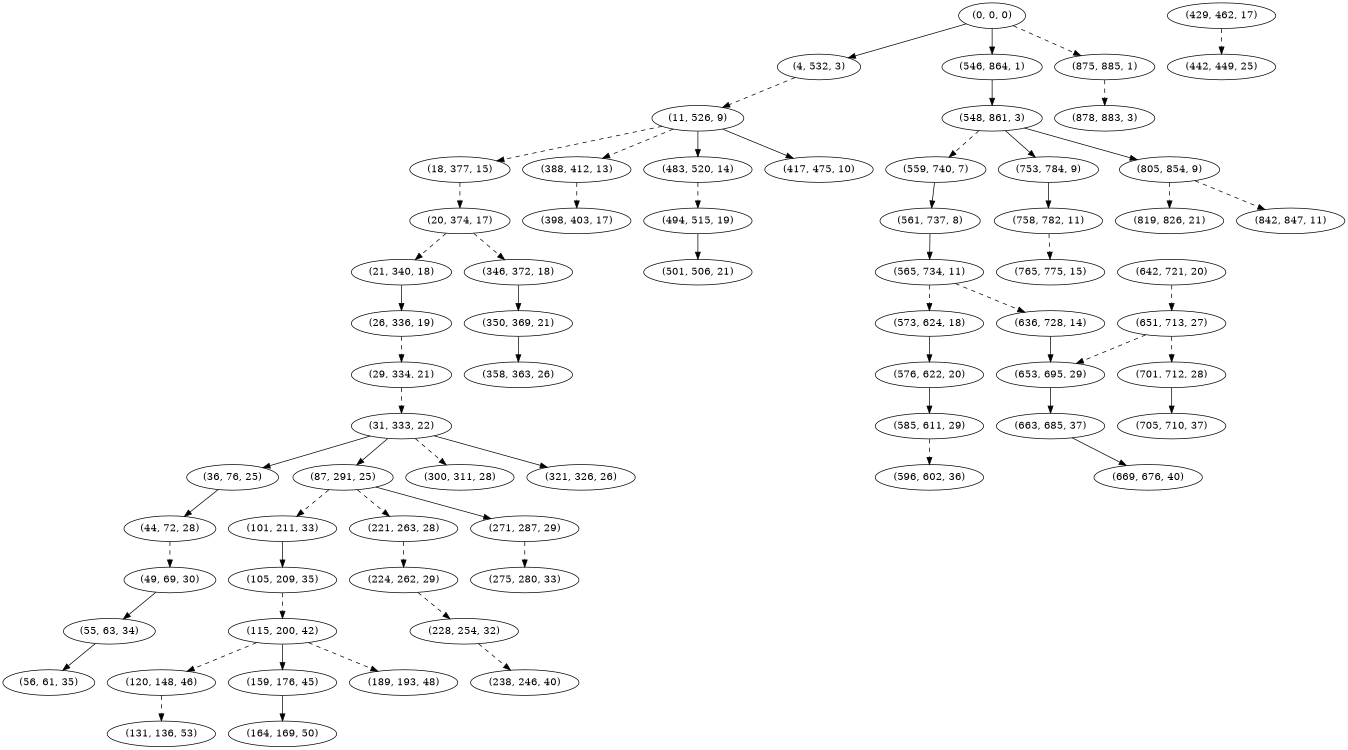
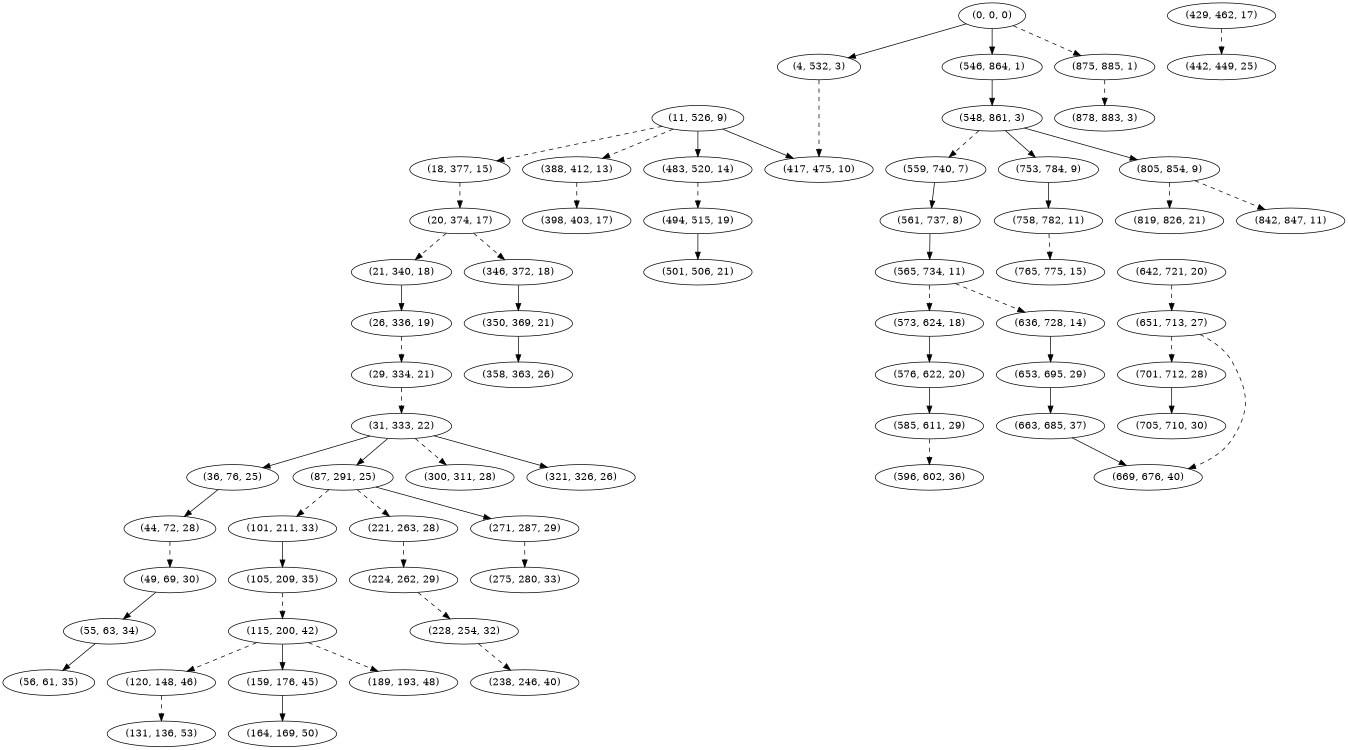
  digraph {
    edge [style=dashed]
    "(0, 0, 0)"
    "(4, 532, 3)"
    "(546, 864, 1)"
    "(875, 885, 1)"
    "(11, 526, 9)"
    "(548, 861, 3)"
    "(878, 883, 3)"
    "(18, 377, 15)"
    "(388, 412, 13)"
    "(417, 475, 10)"
    "(483, 520, 14)"
    "(20, 374, 17)"
    "(398, 403, 17)"
    "(494, 515, 19)"
    "(21, 340, 18)"
    "(346, 372, 18)"
    "(26, 336, 19)"
    "(350, 369, 21)"
    "(29, 334, 21)"
    "(31, 333, 22)"
    "(36, 76, 25)"
    "(87, 291, 25)"
    "(300, 311, 28)"
    "(321, 326, 26)"
    "(44, 72, 28)"
    "(101, 211, 33)"
    "(221, 263, 28)"
    "(271, 287, 29)"
    "(49, 69, 30)"
    "(55, 63, 34)"
    "(56, 61, 35)"
    "(105, 209, 35)"
    "(224, 262, 29)"
    "(275, 280, 33)"
    "(115, 200, 42)"
    "(120, 148, 46)"
    "(159, 176, 45)"
    "(189, 193, 48)"
    "(131, 136, 53)"
    "(164, 169, 50)"
    "(228, 254, 32)"
    "(238, 246, 40)"
    "(358, 363, 26)"
    "(429, 462, 17)"
    "(442, 449, 25)"
    "(501, 506, 21)"
    "(559, 740, 7)"
    "(753, 784, 9)"
    "(805, 854, 9)"
    "(561, 737, 8)"
    "(758, 782, 11)"
    "(819, 826, 21)"
    "(842, 847, 11)"
    "(565, 734, 11)"
    "(573, 624, 18)"
    "(636, 728, 14)"
    "(576, 622, 20)"
    "(653, 695, 29)"
    "(585, 611, 29)"
    "(596, 602, 36)"
    "(642, 721, 20)"
    "(651, 713, 27)"
    "(701, 712, 28)"
    "(663, 685, 37)"
-   "(705, 710, 30)" [label="(705, 710, 37)"]
+   "(705, 710, 30)"
    "(669, 676, 40)"
    "(765, 775, 15)"
    "(0, 0, 0)" -> "(4, 532, 3)" [style=solid]
    "(0, 0, 0)" -> "(546, 864, 1)" [style=solid]
    "(0, 0, 0)" -> "(875, 885, 1)"
-   "(4, 532, 3)" -> "(11, 526, 9)"
+   "(4, 532, 3)" -> "(417, 475, 10)"
    "(546, 864, 1)" -> "(548, 861, 3)" [style=solid]
    "(875, 885, 1)" -> "(878, 883, 3)"
    "(11, 526, 9)" -> "(18, 377, 15)"
    "(11, 526, 9)" -> "(388, 412, 13)"
    "(11, 526, 9)" -> "(417, 475, 10)" [style=solid]
    "(11, 526, 9)" -> "(483, 520, 14)" [style=solid]
    "(548, 861, 3)" -> "(559, 740, 7)"
    "(548, 861, 3)" -> "(753, 784, 9)" [style=solid]
    "(548, 861, 3)" -> "(805, 854, 9)" [style=solid]
    "(18, 377, 15)" -> "(20, 374, 17)"
    "(388, 412, 13)" -> "(398, 403, 17)"
    "(483, 520, 14)" -> "(494, 515, 19)"
    "(20, 374, 17)" -> "(21, 340, 18)"
    "(20, 374, 17)" -> "(346, 372, 18)"
    "(494, 515, 19)" -> "(501, 506, 21)" [style=solid]
    "(21, 340, 18)" -> "(26, 336, 19)" [style=solid]
    "(346, 372, 18)" -> "(350, 369, 21)" [style=solid]
    "(26, 336, 19)" -> "(29, 334, 21)"
    "(350, 369, 21)" -> "(358, 363, 26)" [style=solid]
    "(29, 334, 21)" -> "(31, 333, 22)"
    "(31, 333, 22)" -> "(36, 76, 25)" [style=solid]
    "(31, 333, 22)" -> "(87, 291, 25)" [style=solid]
    "(31, 333, 22)" -> "(300, 311, 28)"
    "(31, 333, 22)" -> "(321, 326, 26)" [style=solid]
    "(36, 76, 25)" -> "(44, 72, 28)" [style=solid]
    "(87, 291, 25)" -> "(101, 211, 33)"
    "(87, 291, 25)" -> "(221, 263, 28)"
    "(87, 291, 25)" -> "(271, 287, 29)" [style=solid]
    "(44, 72, 28)" -> "(49, 69, 30)"
    "(101, 211, 33)" -> "(105, 209, 35)" [style=solid]
    "(221, 263, 28)" -> "(224, 262, 29)"
    "(271, 287, 29)" -> "(275, 280, 33)"
    "(49, 69, 30)" -> "(55, 63, 34)" [style=solid]
    "(55, 63, 34)" -> "(56, 61, 35)" [style=solid]
    "(105, 209, 35)" -> "(115, 200, 42)"
    "(224, 262, 29)" -> "(228, 254, 32)"
    "(115, 200, 42)" -> "(120, 148, 46)"
    "(115, 200, 42)" -> "(159, 176, 45)" [style=solid]
    "(115, 200, 42)" -> "(189, 193, 48)"
    "(120, 148, 46)" -> "(131, 136, 53)"
    "(159, 176, 45)" -> "(164, 169, 50)" [style=solid]
    "(228, 254, 32)" -> "(238, 246, 40)"
    "(429, 462, 17)" -> "(442, 449, 25)"
    "(559, 740, 7)" -> "(561, 737, 8)" [style=solid]
    "(753, 784, 9)" -> "(758, 782, 11)" [style=solid]
    "(805, 854, 9)" -> "(819, 826, 21)"
    "(805, 854, 9)" -> "(842, 847, 11)"
    "(561, 737, 8)" -> "(565, 734, 11)" [style=solid]
    "(758, 782, 11)" -> "(765, 775, 15)"
    "(565, 734, 11)" -> "(573, 624, 18)"
    "(565, 734, 11)" -> "(636, 728, 14)"
    "(573, 624, 18)" -> "(576, 622, 20)" [style=solid]
    "(636, 728, 14)" -> "(653, 695, 29)" [style=solid]
    "(576, 622, 20)" -> "(585, 611, 29)" [style=solid]
    "(653, 695, 29)" -> "(663, 685, 37)" [style=solid]
    "(585, 611, 29)" -> "(596, 602, 36)"
    "(642, 721, 20)" -> "(651, 713, 27)"
-   "(651, 713, 27)" -> "(653, 695, 29)"
+   "(651, 713, 27)" -> "(669, 676, 40)"
    "(651, 713, 27)" -> "(701, 712, 28)"
    "(701, 712, 28)" -> "(705, 710, 30)" [style=solid]
    "(663, 685, 37)" -> "(669, 676, 40)" [style=solid]
  }
